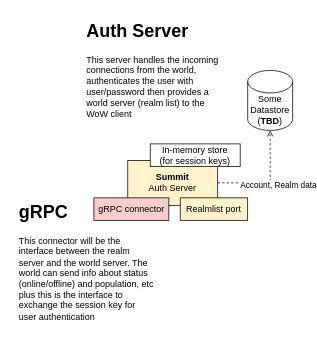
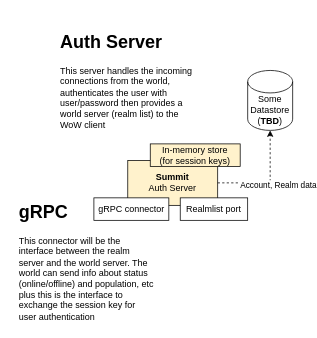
  <mxCell id="0" />
  <mxCell id="1" parent="0" />
  <mxCell id="2" value="" style="group" parent="1" vertex="1" connectable="0"><mxGeometry x="159.8" y="188" width="130.2" height="85" as="geometry" /></mxCell>
  <mxCell id="3" value="&lt;b&gt;Summit&lt;/b&gt;&lt;br&gt;Auth Server" style="rounded=0;whiteSpace=wrap;html=1;fillColor=#fff2cc;" parent="2" vertex="1"><mxGeometry x="10.2" y="25" width="120" height="60" as="geometry" /></mxCell>
  <mxCell id="4" value="" style="shape=image;verticalLabelPosition=bottom;labelBackgroundColor=default;verticalAlign=top;aspect=fixed;imageAspect=0;image=https://s3-us-west-2.amazonaws.com/s.cdpn.io/66955/gopher.svg;" parent="2" vertex="1"><mxGeometry width="30" height="40.54" as="geometry" /></mxCell>
- <mxCell id="5" value="gRPC connector" style="rounded=0;whiteSpace=wrap;html=1;fillColor=#f8cecc;" parent="1" vertex="1"><mxGeometry x="124.8" y="263" width="100" height="30" as="geometry" /></mxCell>
+ <mxCell id="5" value="gRPC connector" style="rounded=0;whiteSpace=wrap;html=1;" parent="1" vertex="1"><mxGeometry x="124.8" y="263" width="100" height="30" as="geometry" /></mxCell>
  <mxCell id="6" value="Some Datastore&lt;br&gt;(&lt;b&gt;TBD&lt;/b&gt;)" style="shape=cylinder3;whiteSpace=wrap;html=1;boundedLbl=1;backgroundOutline=1;size=15;" parent="1" vertex="1"><mxGeometry x="330" y="93" width="60" height="80" as="geometry" /></mxCell>
- <mxCell id="7" value="Realmlist port" style="rounded=0;whiteSpace=wrap;html=1;fillColor=#fff2cc;" parent="1" vertex="1"><mxGeometry x="240" y="263" width="90" height="30" as="geometry" /></mxCell>
- <mxCell id="8" value="In-memory store&lt;br&gt;(for session keys)" style="rounded=0;whiteSpace=wrap;html=1;" parent="1" vertex="1"><mxGeometry x="200" y="191" width="120" height="30" as="geometry" /></mxCell>
- <mxCell id="9" style="edgeStyle=orthogonalEdgeStyle;rounded=0;orthogonalLoop=1;jettySize=auto;html=1;entryX=0.5;entryY=1;entryDx=0;entryDy=0;entryPerimeter=0;dashed=1;endArrow=open;" parent="1" source="3" target="6" edge="1"><mxGeometry relative="1" as="geometry" /></mxCell>
+ <mxCell id="7" value="Realmlist port" style="rounded=0;whiteSpace=wrap;html=1;" parent="1" vertex="1"><mxGeometry x="240" y="263" width="90" height="30" as="geometry" /></mxCell>
+ <mxCell id="8" value="In-memory store&lt;br&gt;(for session keys)" style="rounded=0;whiteSpace=wrap;html=1;fillColor=#fff2cc;" parent="1" vertex="1"><mxGeometry x="200" y="191" width="120" height="30" as="geometry" /></mxCell>
+ <mxCell id="9" style="edgeStyle=orthogonalEdgeStyle;rounded=0;orthogonalLoop=1;jettySize=auto;html=1;entryX=0.5;entryY=1;entryDx=0;entryDy=0;entryPerimeter=0;dashed=1;" parent="1" source="3" target="6" edge="1"><mxGeometry relative="1" as="geometry" /></mxCell>
  <mxCell id="10" value="Account, Realm data" style="edgeLabel;html=1;align=center;verticalAlign=middle;resizable=0;points=[];" parent="9" vertex="1" connectable="0"><mxGeometry x="0.05" y="-1" relative="1" as="geometry"><mxPoint x="9" y="6" as="offset" /></mxGeometry></mxCell>
  <mxCell id="11" value="&lt;h1&gt;gRPC&lt;/h1&gt;&lt;p&gt;This connector will be the interface between the realm server and the world server. The world can send info about status (online/offline) and population, etc plus this is the interface to exchange the session key for user authentication&lt;/p&gt;" style="text;html=1;strokeColor=none;fillColor=none;spacing=5;spacingTop=-20;whiteSpace=wrap;overflow=hidden;rounded=0;" parent="1" vertex="1"><mxGeometry x="20" y="263" width="190" height="165" as="geometry" /></mxCell>
- <mxCell id="12" value="&lt;h1&gt;Auth Server&lt;/h1&gt;&lt;p&gt;This server handles the incoming connections from the world, authenticates the user with user/password then provides a world server (realm list) to the WoW client&lt;/p&gt;" style="text;html=1;strokeColor=none;fillColor=none;spacing=5;spacingTop=-20;whiteSpace=wrap;overflow=hidden;rounded=0;" parent="1" vertex="1"><mxGeometry x="110" y="20.5" width="190" height="140" as="geometry" /></mxCell>
+ <mxCell id="12" value="&lt;h1&gt;Auth Server&lt;/h1&gt;&lt;p&gt;This server handles the incoming connections from the world, authenticates the user with user/password then provides a world server (realm list) to the WoW client&lt;/p&gt;" style="text;html=1;strokeColor=none;fillColor=none;spacing=5;spacingTop=-20;whiteSpace=wrap;overflow=hidden;rounded=0;" parent="1" vertex="1"><mxGeometry x="75" y="35.5" width="190" height="140" as="geometry" /></mxCell>
